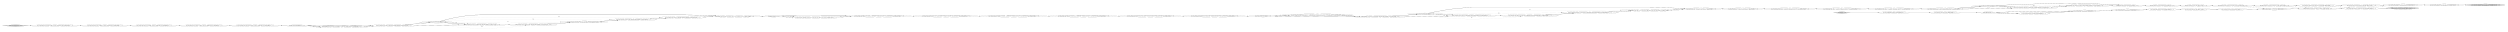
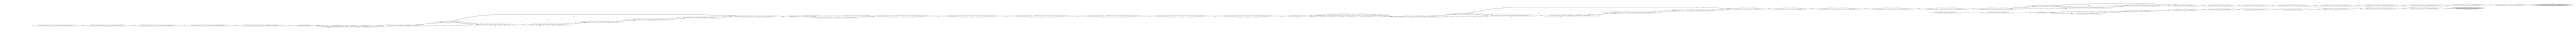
  digraph {
    fontname="Noto Sans"
    rankdir=LR
    node [fillcolor=white fontname="Noto Sans" shape=ellipse style=filled]
    edge [fontname="Noto Sans" style=bold]
    n1 [label="checkCastToString(\"TIMESTAMP '1945-02-24 12:42:25'\",null,\"1945-02-24 12:42:25\")@@@19@@@['1', '1', '0']"]
    n2 [label="TODO@@@20@@@['1', '1', '0']" shape=diamond]
    n3 [label="checkCastToString(\"TIMESTAMP '1945-02-24 12:42:25.34'\",null,\"1945-02-24 12:42:25.34\")@@@21@@@['1', '1', '0']"]
    n4 [label="tester.checkScalar(\"cast('1945-02-24 12:42:25' as TIMESTAMP)\",\"1945-02-24 12:42:25\",\"TIMESTAMP(0) NOT NULL\")@@@23@@@['1', '1', '0']"]
    n5 [label="checkCastToString(\"DATE '1945-2-24'\",null,\"1945-02-24\")@@@40@@@['1', '1', '0']"]
    n6 [label="tester.checkScalar(\"cast('1945-02-24' as DATE)\",\"1945-02-24\",\"DATE NOT NULL\")@@@41@@@['1', '1', '0']"]
    n7 [label="tester.checkScalar(\"cast(' 1945-2-4 ' as DATE)\",\"1945-02-04\",\"DATE NOT NULL\")@@@42@@@['1', '1', '0']"]
    n8 [label="tester.checkNull(\"cast(cast(null as date) as timestamp)\")@@@55@@@['1', '1', '0']"]
    n9 [fillcolor=lightgray label="tester.checkNull(\"cast(null as boolean)\")@@@16@@@['0', '0', '1']"]
    n10 [label="tester.checkNull(\"cast(cast(null as time) as timestamp)\")@@@56@@@['1', '1', '0']"]
    n11 [label="tester.checkNull(\"cast(cast(null as timestamp) as date)\")@@@57@@@['1', '1', '0']"]
    n12 [label="tester.checkScalar(\"cast(' 1945-02-24 12:42:25 ' as TIMESTAMP)\",\"1945-02-24 12:42:25\",\"TIMESTAMP(0) NOT NULL\")@@@25@@@['1', '1', '0']"]
    n13 [label="tester.checkScalar(\"cast('1945-02-24 12:42:25.34' as TIMESTAMP)\",\"1945-02-24 12:42:25\",\"TIMESTAMP(0) NOT NULL\")@@@26@@@['1', '1', '0']"]
    n14 [label="tester.checkScalar(\"cast('1945-12-31' as TIMESTAMP)\",\"1945-12-31 00:00:00\",\"TIMESTAMP(0) NOT NULL\")@@@27@@@['1', '1', '0']"]
    n15 [label="tester.checkFails(\"cast('nottime' as TIME)\",BAD_DATETIME_MESSAGE,true)@@@11@@@['1', '1', '0']"]
    n16 [label="tester.checkFails(\"cast('1241241' as TIME)\",BAD_DATETIME_MESSAGE,true)@@@13@@@['1', '1', '0']"]
    n17 [label="Bug.CALCITE_2539_FIXED@@@12@@@['0', '1', '0']" shape=diamond]
    n18 [label="tester.checkFails(\"cast('12:54:78' as TIME)\",BAD_DATETIME_MESSAGE,true)@@@14@@@['1', '1', '0']"]
    n19 [label="tester.checkFails(\"cast('12:3:45' as TIME)\",BAD_DATETIME_MESSAGE,true)@@@16@@@['1', '1', '0']"]
    n20 [label="tester.checkFails(\"cast('1:23:45' as TIME)\",BAD_DATETIME_MESSAGE,true)@@@17@@@['1', '1', '0']"]
    n21 [label="tester.checkFails(\"cast('12:34:5' as TIME)\",BAD_DATETIME_MESSAGE,true)@@@15@@@['1', '1', '0']"]
    n22 [label="tester.checkFails(\"cast('1945-01-24 25:42:25.34' as TIMESTAMP)\",BAD_DATETIME_MESSAGE,true)@@@36@@@['1', '1', '0']"]
    n23 [label="tester.checkFails(\"cast('1945-1-24 12:23:34.454' as TIMESTAMP)\",BAD_DATETIME_MESSAGE,true)@@@37@@@['1', '1', '0']"]
    n24 [label="checkCastToString(\"DATE '1945-02-24'\",null,\"1945-02-24\")@@@39@@@['1', '1', '0']"]
    n25 [fillcolor=lightgray label="tester.checkNull(\"cast(cast(null as timestamp) as time)\")@@@58@@@['1', '1', '0']"]
    n26 [label="tester.checkScalar(\"cast(' 12:42:25 ' as TIME)\",\"12:42:25\",\"TIME(0) NOT NULL\")@@@6@@@['1', '1', '0']"]
    n27 [label="tester.checkScalar(\"cast('12:42:25.34' as TIME)\",\"12:42:25\",\"TIME(0) NOT NULL\")@@@7@@@['1', '1', '0']"]
    n28 [label="Bug.FRG282_FIXED@@@8@@@['1', '1', '0']" shape=diamond]
    n29 [label="tester.checkScalar(\"cast('1945-2-2 12:2:5' as TIMESTAMP)\",\"1945-02-02 12:02:05\",\"TIMESTAMP(0) NOT NULL\")@@@24@@@['1', '1', '0']"]
    n30 [label="Bug.CALCITE_2539_FIXED@@@45@@@['0', '1', '0']" shape=diamond]
    n31 [label="tester.checkNull(\"cast(null as date)\")@@@49@@@['1', '1', '0']"]
    n32 [label="tester.checkFails(\"cast('1945-30-24' as DATE)\",BAD_DATETIME_MESSAGE,true)@@@47@@@['1', '1', '0']"]
    n33 [label="tester.checkFails(\"cast('52534253' as DATE)\",BAD_DATETIME_MESSAGE,true)@@@46@@@['1', '1', '0']"]
    n34 [label="tester.checkNull(\"cast(null as timestamp)\")@@@50@@@['1', '1', '0']"]
    n35 [label="tester.checkNull(\"cast(null as time)\")@@@51@@@['1', '1', '0']"]
    n36 [label="tester.checkScalar(\"cast('1945-02-24 12:42:25.34' as TIMESTAMP(2))\",\"1945-02-24 12:42:25.34\",\"TIMESTAMP(2) NOT NULL\")@@@30@@@['1', '1', '0']"]
    n37 [label="tester.checkFails(\"cast('nottime' as TIMESTAMP)\",BAD_DATETIME_MESSAGE,true)@@@32@@@['1', '1', '0']"]
    n38 [label="Bug.CALCITE_2539_FIXED@@@33@@@['0', '1', '0']" shape=diamond]
    n39 [label="tester.checkFails(\"cast('1241241' as TIMESTAMP)\",BAD_DATETIME_MESSAGE,true)@@@34@@@['1', '1', '0']"]
    n40 [label="tester.checkNull(\"cast(cast(null as varchar(10)) as timestamp)\")@@@54@@@['1', '1', '0']"]
    n41 [label="tester.checkNull(\"cast(null as interval day to second(3))\")@@@15@@@['0', '0', '1']"]
    n42 [label="tester.checkScalar(\"cast(' 1945-02-24 ' as DATE)\",\"1945-02-24\",\"DATE NOT NULL\")@@@43@@@['1', '1', '0']"]
    n43 [label="tester.checkFails(\"cast('1945-20-24 12:42:25.34' as TIMESTAMP)\",BAD_DATETIME_MESSAGE,true)@@@35@@@['1', '1', '0']"]
    n44 [label="DECIMAL@@@5@@@['0', '0', '1']" shape=diamond]
    n45 [label="tester.checkNull(\"cast(null as decimal(4,3))\")@@@6@@@['0', '0', '1']"]
    n46 [label="tester.checkNull(\"cast(null as double)\")@@@8@@@['0', '0', '1']"]
    n47 [label="tester.checkNull(\"cast(null as varchar(10))\")@@@9@@@['0', '0', '1']"]
    n48 [label="tester.checkFails(\"cast('notdate' as DATE)\",BAD_DATETIME_MESSAGE,true)@@@44@@@['1', '1', '0']"]
    n49 [label="tester.checkScalar(\"cast('2004-02-29' as TIMESTAMP)\",\"2004-02-29 00:00:00\",\"TIMESTAMP(0) NOT NULL\")@@@28@@@['1', '1', '0']"]
    n50 [label="tester.checkNull(\"cast(cast(null as varchar(10)) as time)\")@@@52@@@['1', '1', '0']"]
    n51 [label="tester.checkNull(\"cast(cast(null as varchar(10)) as date)\")@@@53@@@['1', '1', '0']"]
    n52 [label="tester.checkNull(\"cast(null as timestamp)\")@@@13@@@['0', '0', '1']"]
    n53 [label="tester.checkNull(\"cast(null as interval year to month)\")@@@14@@@['0', '0', '1']"]
-   n54 [fillcolor=lightgray label="testCastNull['0', '0', '1']" shape=diamond]
    n55 [label="tester.setFor(SqlStdOperatorTable.CAST)@@@3@@@['0', '0', '1']"]
    n56 [label="tester.checkNull(\"cast(null as integer)\")@@@4@@@['0', '0', '1']"]
    n57 [label="tester.checkNull(\"cast(null as date)\")@@@11@@@['0', '0', '1']"]
    n58 [label="tester.checkNull(\"cast(null as time)\")@@@12@@@['0', '0', '1']"]
    n59 [label="tester.checkScalar(\"cast('12:42:25.34' as TIME(2))\",\"12:42:25.34\",\"TIME(2) NOT NULL\")@@@9@@@['1', '1', '0']"]
    n60 [label="Bug.FRG282_FIXED@@@29@@@['1', '1', '0']" shape=diamond]
    n61 [label="tester.checkScalar(\"cast('12:42:25' as TIME)\",\"12:42:25\",\"TIME(0) NOT NULL\")@@@3@@@['1', '1', '0']"]
    n62 [label="tester.checkScalar(\"cast('1:42:25' as TIME)\",\"01:42:25\",\"TIME(0) NOT NULL\")@@@4@@@['1', '1', '0']"]
    n63 [label="tester.checkScalar(\"cast('1:2:25' as TIME)\",\"01:02:25\",\"TIME(0) NOT NULL\")@@@5@@@['1', '1', '0']"]
-   n64 [fillcolor=lightgray label="testCastStringToDateTime['1', '0', '0']" shape=diamond]
    n65 [label="tester.checkNull(\"cast(null as char(10))\")@@@10@@@['0', '0', '1']"]
    n1 -> n2
    n2 -> n3
    n2 -> n3 [label=true style=dotted]
    n2 -> n4
    n3 -> n4
    n4 -> n29
    n5 -> n6
    n6 -> n7
    n7 -> n42
    n8 -> n9 [label=0 style=dashed]
    n8 -> n10
    n10 -> n11
    n11 -> n25
    n12 -> n13
    n13 -> n14
    n14 -> n49
    n15 -> n16
    n15 -> n17
    n16 -> n18
    n17 -> n1
    n17 -> n16 [label=true style=dotted]
    n17 -> n16
    n17 -> n18 [label=true style=dotted]
    n17 -> n19 [label=true style=dotted]
    n17 -> n20 [label=true style=dotted]
    n17 -> n21 [label=true style=dotted]
    n18 -> n21
    n19 -> n20
    n20 -> n1
    n21 -> n19
    n22 -> n23
    n23 -> n24
    n24 -> n5
    n26 -> n27
    n27 -> n28
    n28 -> n15
    n28 -> n59
    n28 -> n59 [label=true style=dotted]
    n29 -> n12
    n30 -> n31
    n30 -> n32 [label=true style=dotted]
    n30 -> n33
    n30 -> n33 [label=true style=dotted]
    n31 -> n34
    n32 -> n31
    n33 -> n32
    n34 -> n35
    n35 -> n50
    n36 -> n37
    n37 -> n38
    n37 -> n39
    n38 -> n22 [label=true style=dotted]
    n38 -> n23 [label=true style=dotted]
    n38 -> n24
    n38 -> n39
    n38 -> n39 [label=true style=dotted]
    n38 -> n43 [label=true style=dotted]
    n39 -> n43
    n40 -> n8
    n40 -> n41 [label=0 style=dashed]
    n41 -> n9
    n42 -> n48
    n43 -> n22
    n44 -> n45 [label=true style=dotted]
    n44 -> n45
    n44 -> n46
    n45 -> n46
    n46 -> n47
    n47 -> n65
    n48 -> n30
    n48 -> n33
    n49 -> n60
    n50 -> n51
    n50 -> n52 [label=0 style=dashed]
    n51 -> n40
    n51 -> n53 [label=0 style=dashed]
    n52 -> n53
    n53 -> n41
-   n54 -> n55
    n55 -> n56
    n56 -> n44
    n57 -> n58
    n58 -> n52
    n59 -> n15
    n60 -> n36 [label=true style=dotted]
    n60 -> n36
    n60 -> n37
    n61 -> n62
    n62 -> n63
    n63 -> n26
-   n64 -> n61
    n65 -> n57
  }
